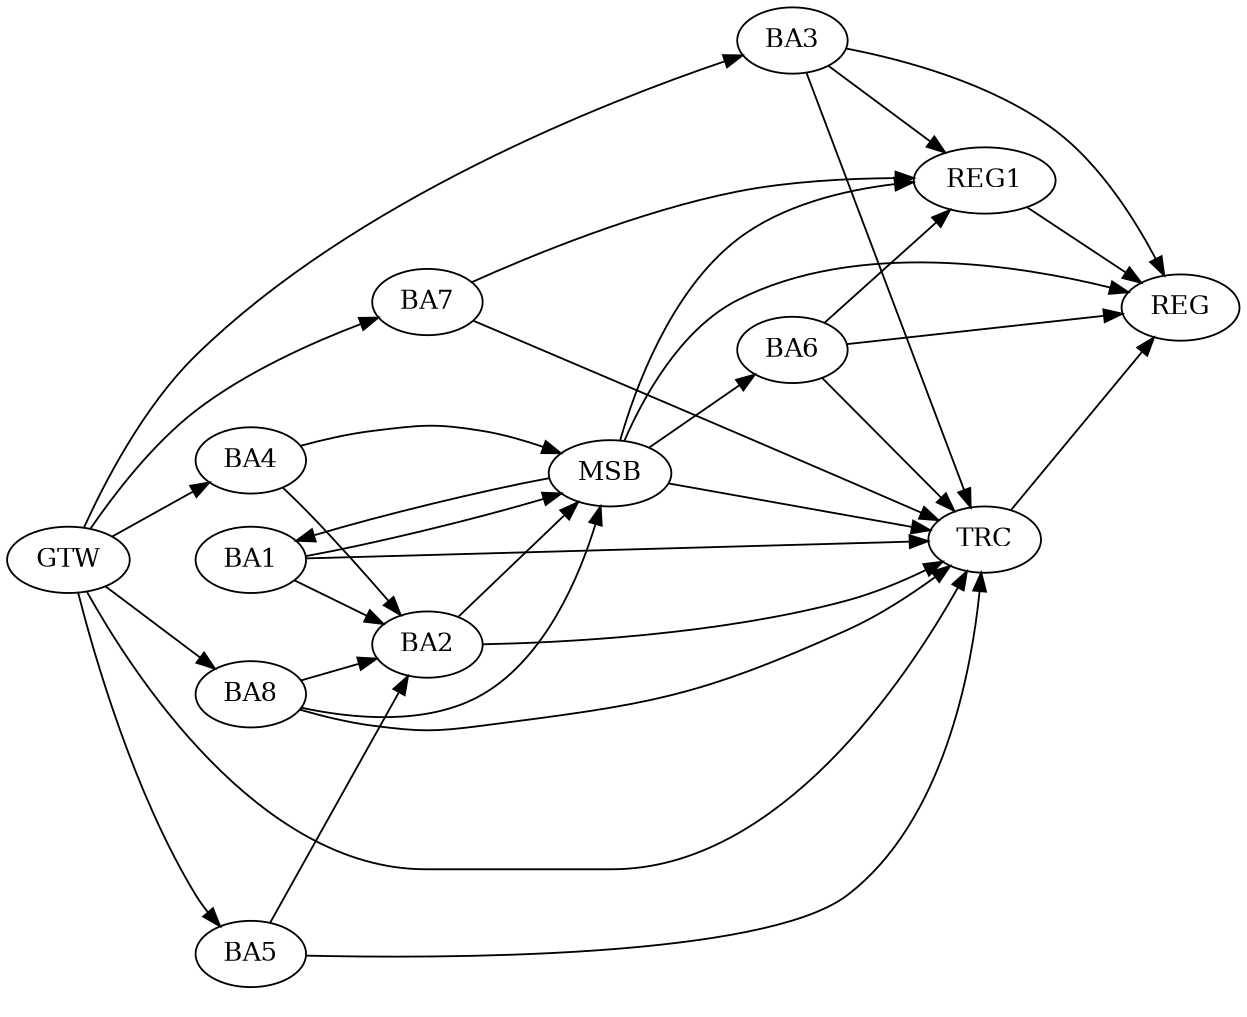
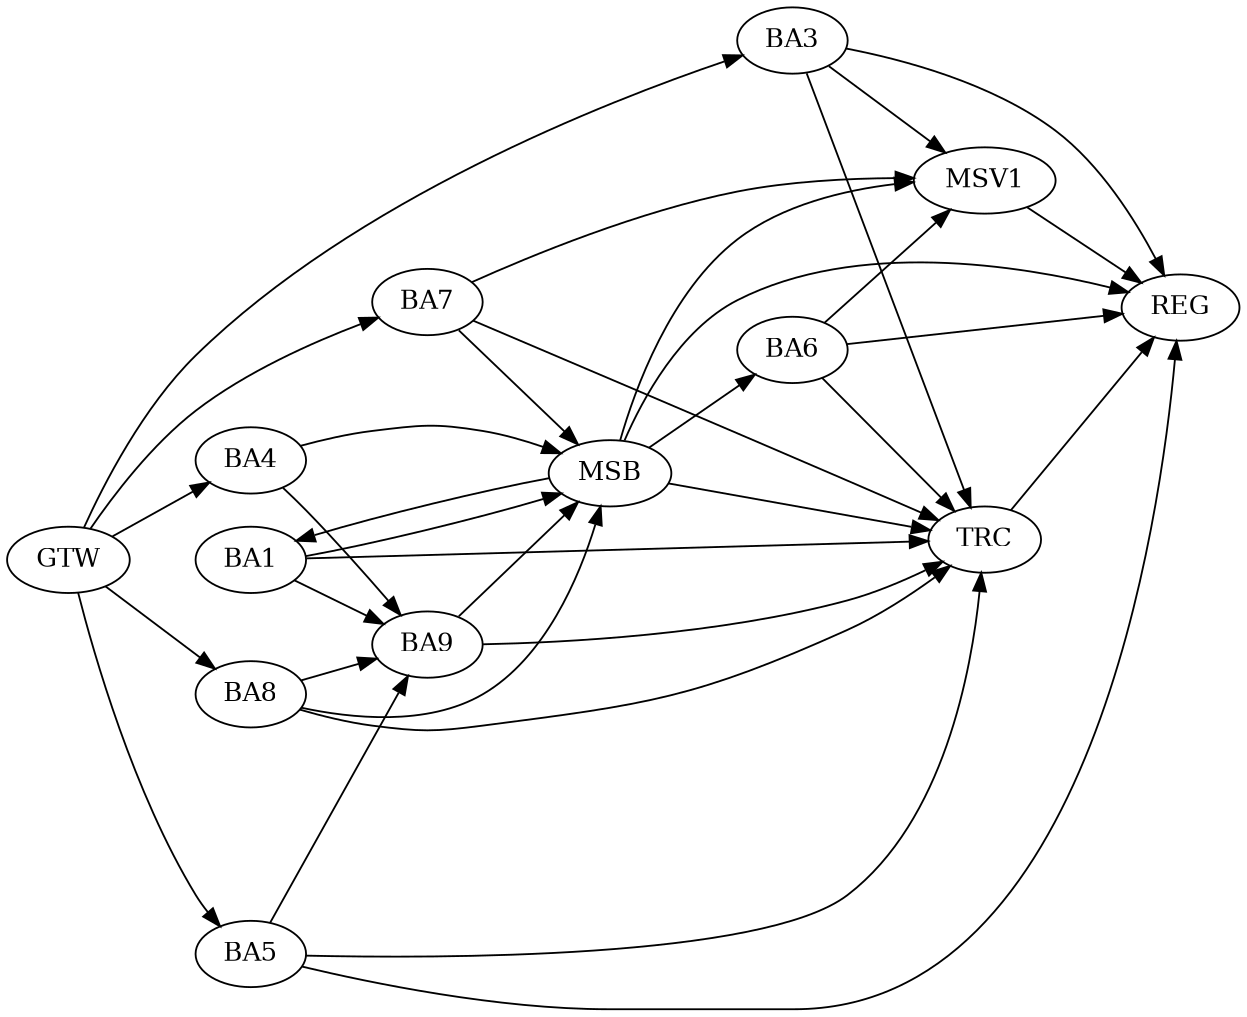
  strict digraph {
    rankdir=LR
    n1 [label=BA1]
-   n2 [label=BA2]
+   n2 [label=BA9]
    n3 [label=MSB]
    n4 [label=TRC]
    n5 [label=REG]
-   n6 [label=REG1]
+   n6 [label=MSV1]
    n7 [label=BA6]
    n8 [label=BA3]
    n9 [label=BA4]
    n10 [label=BA5]
    n11 [label=BA7]
    n12 [label=BA8]
    n13 [label=GTW]
    n1 -> n2
    n1 -> n3
    n1 -> n4
    n2 -> n3
    n2 -> n4
    n3 -> n1
    n3 -> n4
    n3 -> n5
    n3 -> n6
    n3 -> n7
    n4 -> n5
    n6 -> n5
    n7 -> n4
    n7 -> n5
    n7 -> n6
    n8 -> n4
    n8 -> n5
    n8 -> n6
    n9 -> n2
    n9 -> n3
    n10 -> n2
    n10 -> n4
+   n10 -> n5
+   n11 -> n3
    n11 -> n4
    n11 -> n6
    n12 -> n2
    n12 -> n3
    n12 -> n4
-   n13 -> n4
    n13 -> n8
    n13 -> n9
    n13 -> n10
    n13 -> n11
    n13 -> n12
  }
